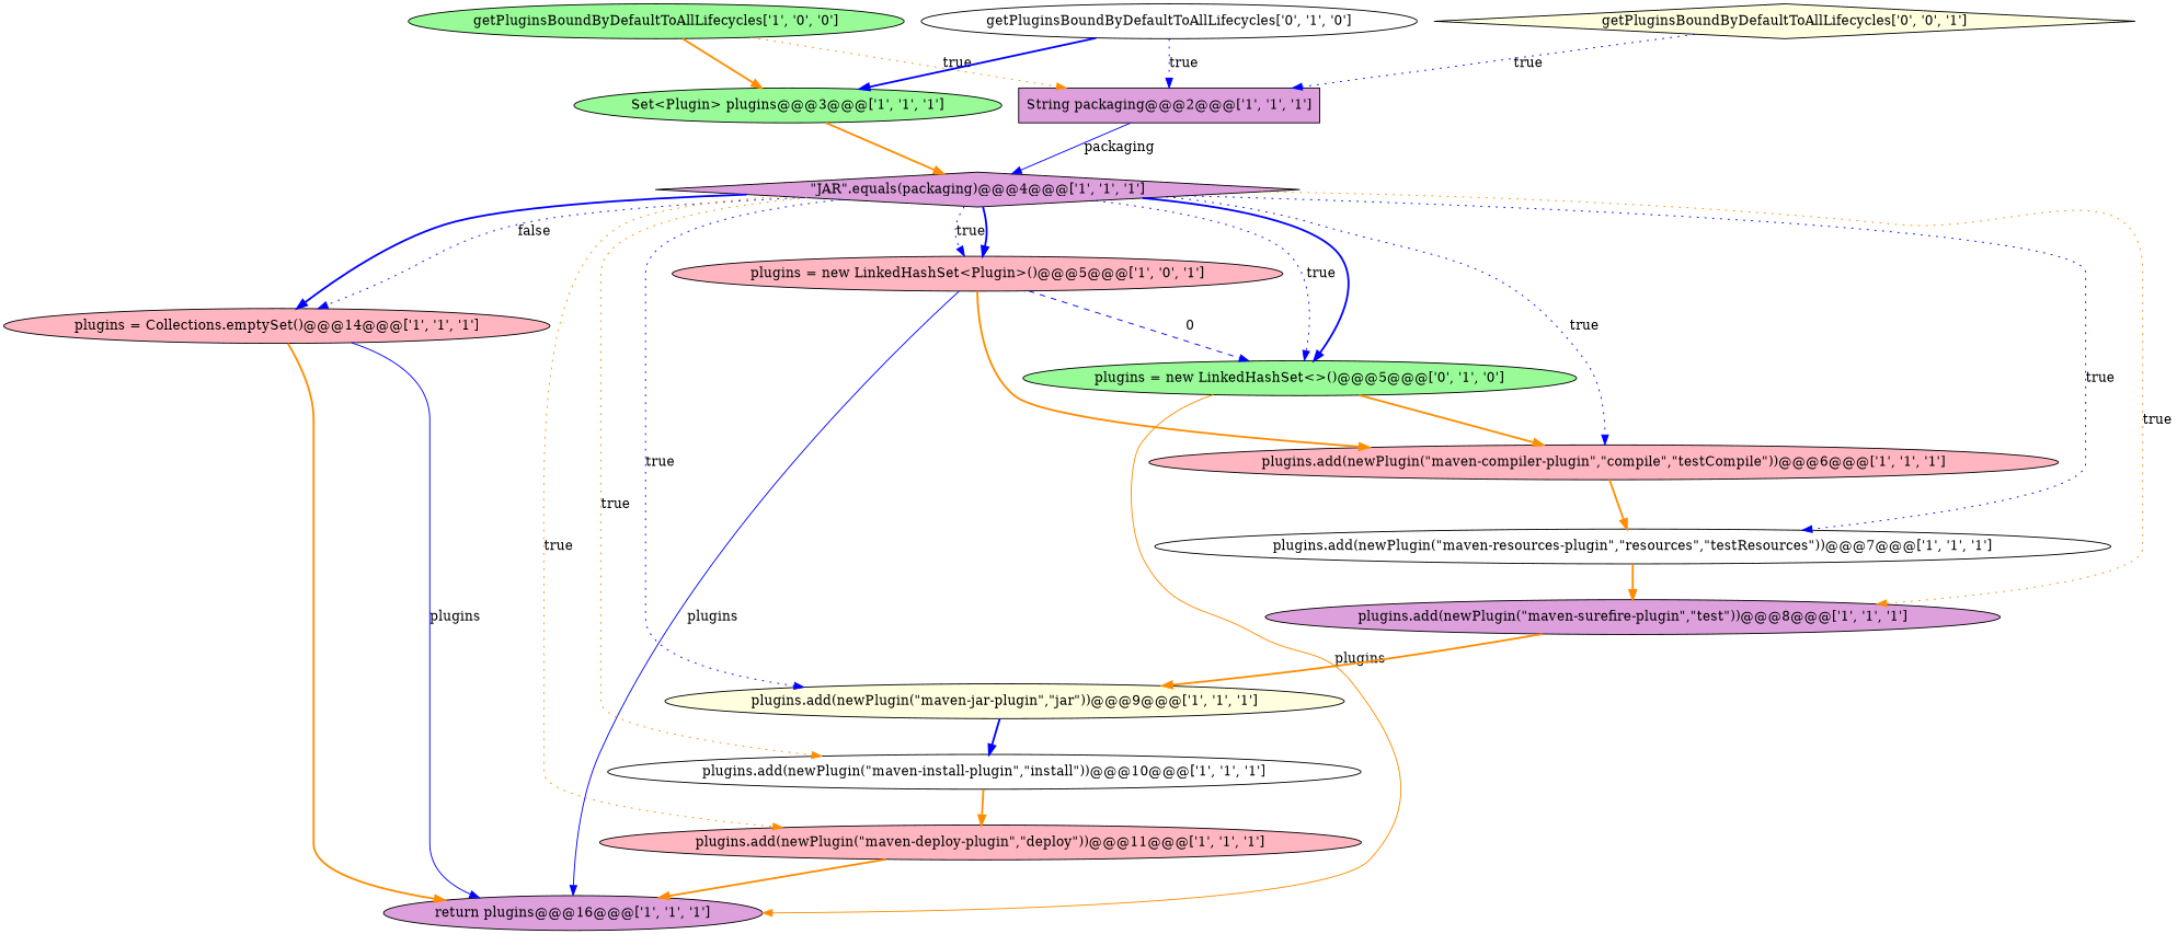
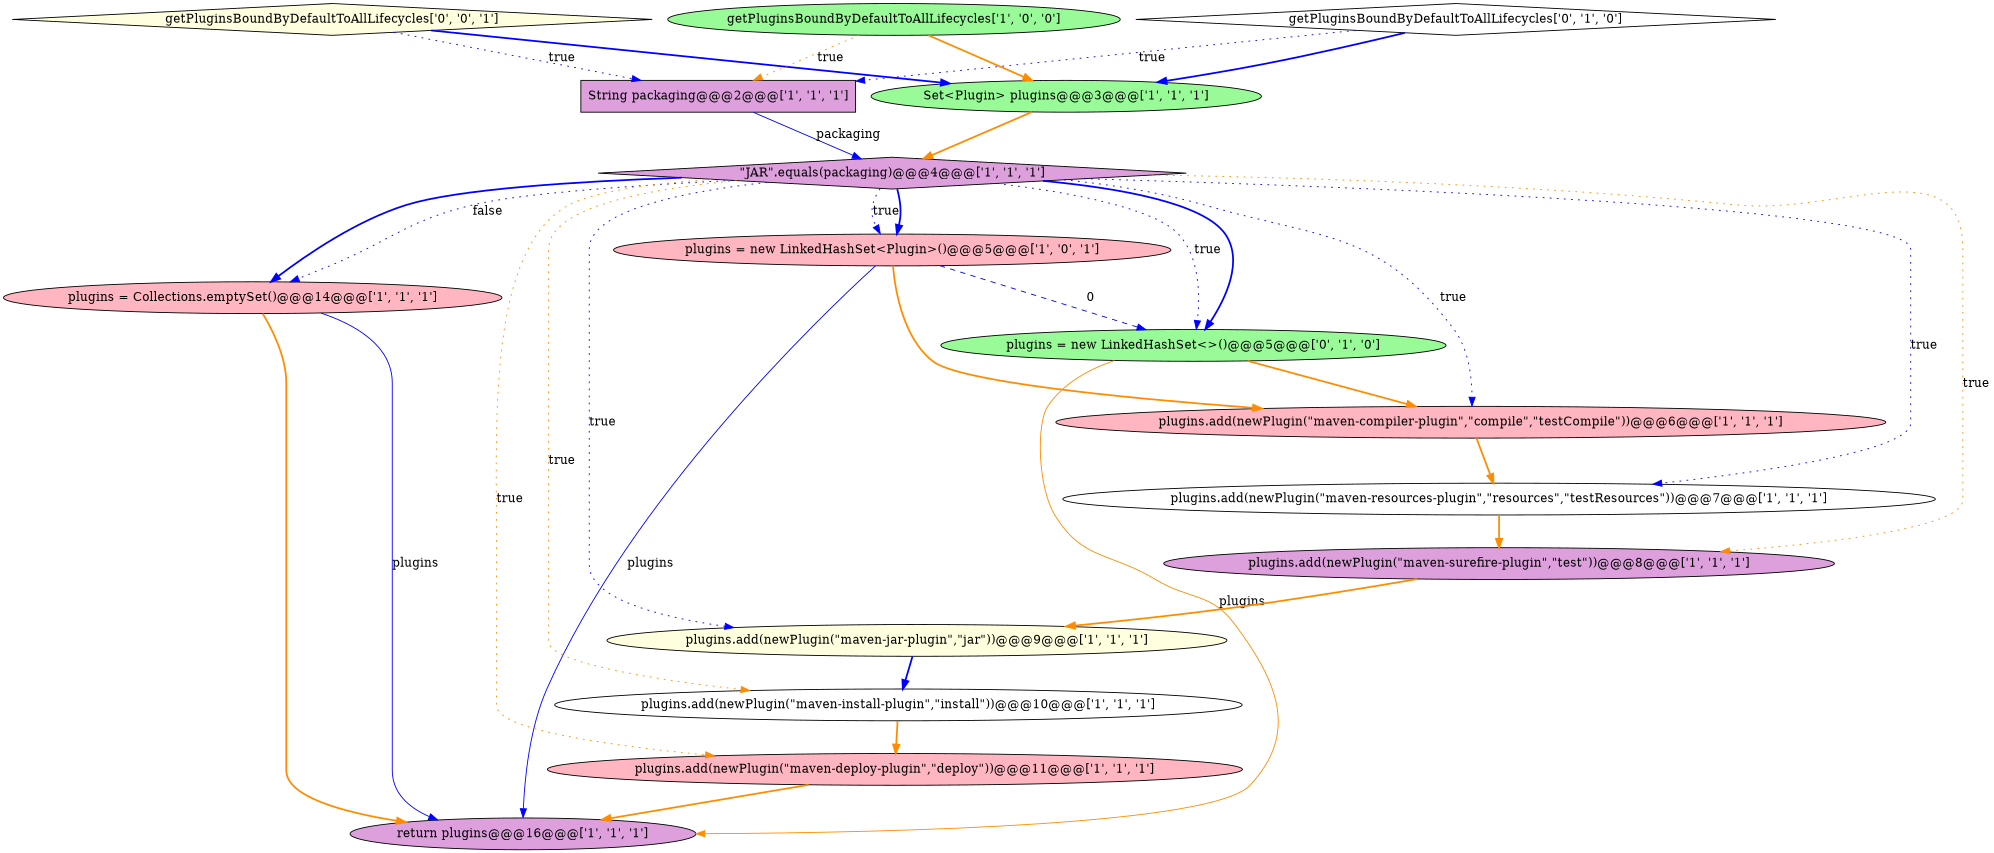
  digraph {
    node [fillcolor=lightpink shape=ellipse style=filled]
    edge [color=blue style=bold]
    n1 [label="plugins = Collections.emptySet()@@@14@@@['1', '1', '1']"]
    n2 [fillcolor=plum label="return plugins@@@16@@@['1', '1', '1']"]
    n3 [label="plugins.add(newPlugin(\"maven-deploy-plugin\",\"deploy\"))@@@11@@@['1', '1', '1']"]
    n4 [fillcolor=palegreen label="plugins = new LinkedHashSet<>()@@@5@@@['0', '1', '0']"]
    n5 [label="plugins.add(newPlugin(\"maven-compiler-plugin\",\"compile\",\"testCompile\"))@@@6@@@['1', '1', '1']"]
    n6 [fillcolor=white label="plugins.add(newPlugin(\"maven-resources-plugin\",\"resources\",\"testResources\"))@@@7@@@['1', '1', '1']"]
    n7 [label="plugins = new LinkedHashSet<Plugin>()@@@5@@@['1', '0', '1']"]
    n8 [fillcolor=lightyellow label="getPluginsBoundByDefaultToAllLifecycles['0', '0', '1']" shape=diamond]
    n9 [fillcolor=palegreen label="Set<Plugin> plugins@@@3@@@['1', '1', '1']"]
    n10 [fillcolor=plum label="String packaging@@@2@@@['1', '1', '1']" shape=box]
    n11 [fillcolor=plum label="\"JAR\".equals(packaging)@@@4@@@['1', '1', '1']" shape=diamond]
    n12 [fillcolor=plum label="plugins.add(newPlugin(\"maven-surefire-plugin\",\"test\"))@@@8@@@['1', '1', '1']"]
    n13 [fillcolor=lightyellow label="plugins.add(newPlugin(\"maven-jar-plugin\",\"jar\"))@@@9@@@['1', '1', '1']"]
    n14 [fillcolor=white label="plugins.add(newPlugin(\"maven-install-plugin\",\"install\"))@@@10@@@['1', '1', '1']"]
    n15 [fillcolor=palegreen label="getPluginsBoundByDefaultToAllLifecycles['1', '0', '0']"]
-   n16 [fillcolor=white label="getPluginsBoundByDefaultToAllLifecycles['0', '1', '0']"]
+   n16 [fillcolor=white label="getPluginsBoundByDefaultToAllLifecycles['0', '1', '0']" shape=diamond]
    n1 -> n2 [color=darkorange]
    n1 -> n2 [label=plugins style=solid]
    n3 -> n2 [color=darkorange]
    n4 -> n2 [color=darkorange label=plugins style=solid]
    n4 -> n5 [color=darkorange]
    n5 -> n6 [color=darkorange]
    n6 -> n12 [color=darkorange]
    n7 -> n2 [label=plugins style=solid]
    n7 -> n4 [label=0 style=dashed]
    n7 -> n5 [color=darkorange]
+   n8 -> n9
    n8 -> n10 [label=true style=dotted]
    n9 -> n11 [color=darkorange]
    n10 -> n11 [label=packaging style=solid]
    n11 -> n1
    n11 -> n1 [label=false style=dotted]
    n11 -> n3 [color=darkorange label=true style=dotted]
    n11 -> n4 [label=true style=dotted]
    n11 -> n4
    n11 -> n5 [label=true style=dotted]
    n11 -> n6 [label=true style=dotted]
    n11 -> n7 [label=true style=dotted]
    n11 -> n7
    n11 -> n12 [color=darkorange label=true style=dotted]
    n11 -> n13 [label=true style=dotted]
    n11 -> n14 [color=darkorange label=true style=dotted]
    n12 -> n13 [color=darkorange]
    n13 -> n14
    n14 -> n3 [color=darkorange]
    n15 -> n9 [color=darkorange]
    n15 -> n10 [color=darkorange label=true style=dotted]
    n16 -> n9
    n16 -> n10 [label=true style=dotted]
  }
